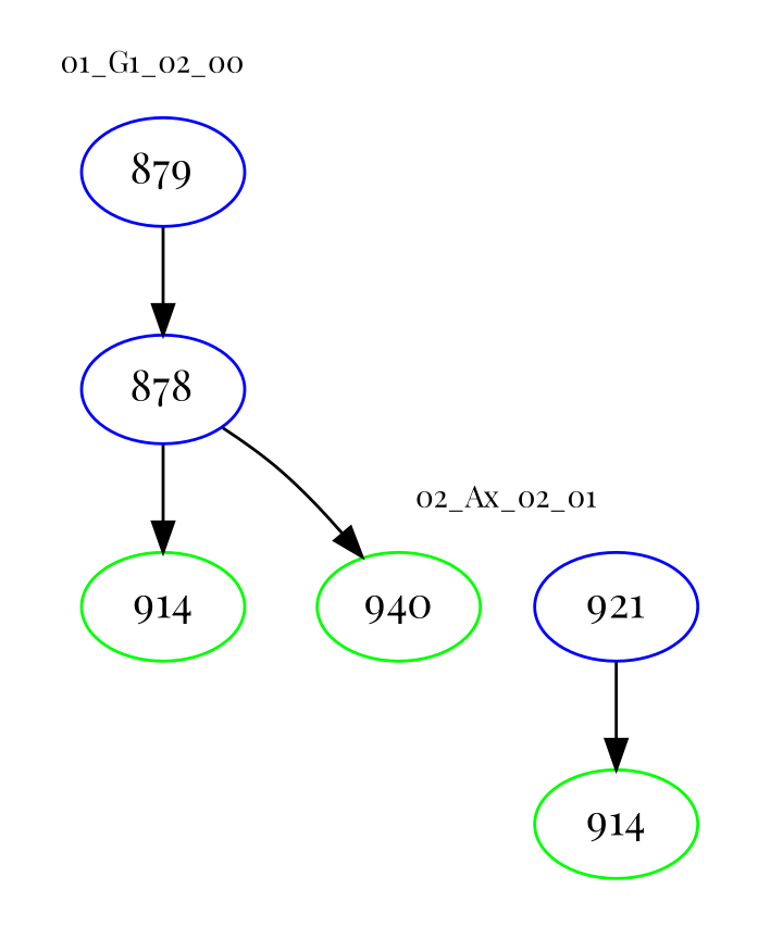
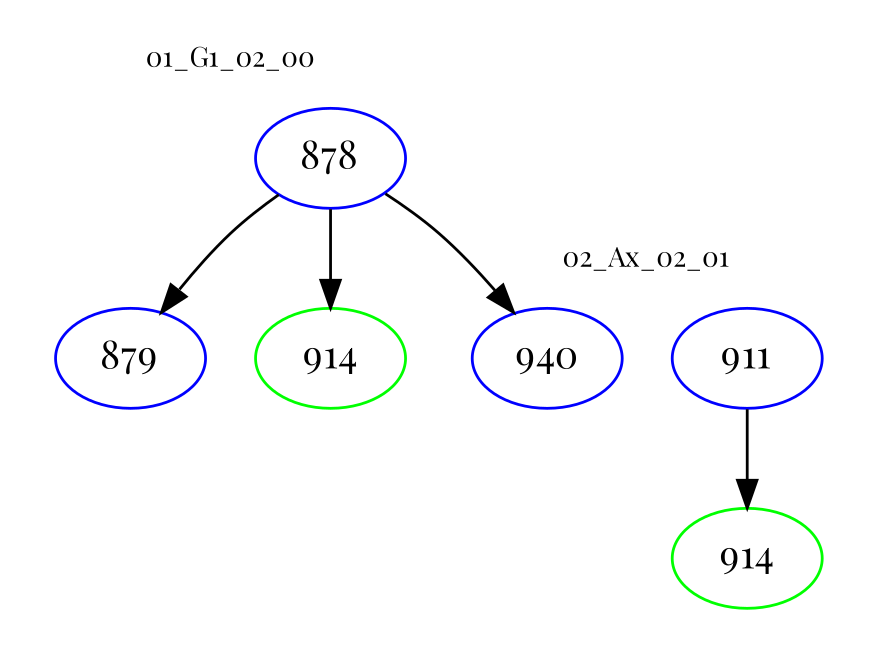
  digraph {
    fontname="Playfair Display"
    node [color=blue fontname="Playfair Display"]
    edge [color=black fontname="Playfair Display"]
-   n1 [label=921]
+   n1 [label=911]
    n2 [color=green label=914]
-   n3 [color=green label=940]
+   n3 [label=940]
    n4 [label=878]
    n5 [label=879]
    n6 [color=green label=914]
    subgraph cluster_1 {
      color=white
      fontsize=10
      label="02_Ax_02_01"
      n1
      n2
      n3
    }
    subgraph cluster_2 {
      color=white
      fontsize=10
      label="01_G1_02_00"
      n4
      n5
      n6
    }
    n1 -> n2
    n4 -> n3
-   n5 -> n4
+   n4 -> n5
    n4 -> n6
  }
